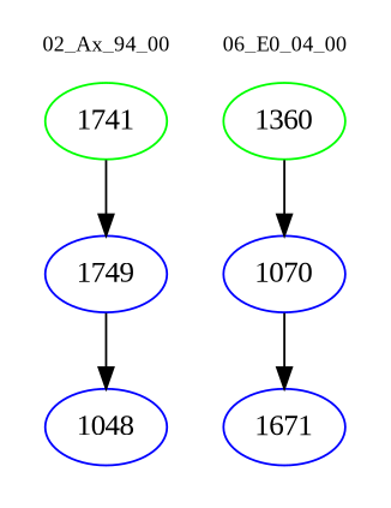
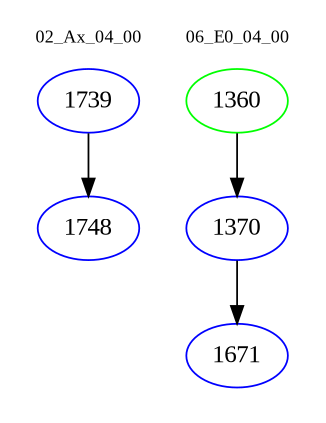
  digraph {
    fontname="Liberation Serif"
    node [color=blue fontname="Liberation Serif"]
    edge [color=black fontname="Liberation Serif"]
-   n1 [color=green label=1741]
-   n2 [label=1749]
-   n3 [label=1048]
+   n2 [label=1739]
+   n3 [label=1748]
    n4 [color=green label=1360]
-   n5 [label=1070]
+   n5 [label=1370]
    n6 [label=1671]
    subgraph cluster_1 {
      color=white
      fontsize=10
-     label="02_Ax_94_00"
-     n1
+     label="02_Ax_04_00"
      n2
      n3
    }
    subgraph cluster_2 {
      color=white
      fontsize=10
      label="06_E0_04_00"
      n4
      n5
      n6
    }
-   n1 -> n2
    n2 -> n3
    n4 -> n5
    n5 -> n6
  }
